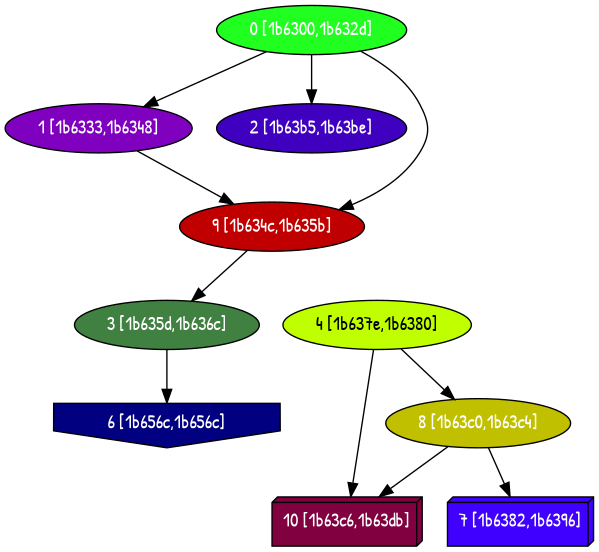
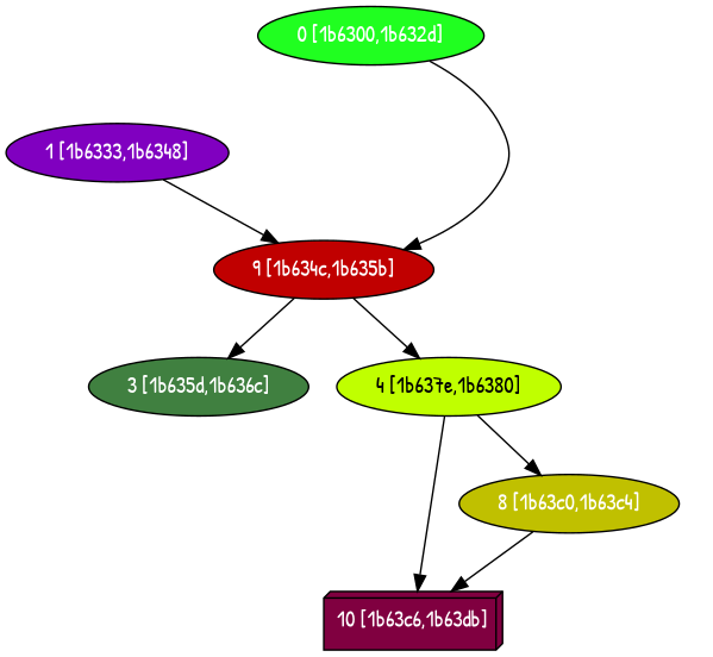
  digraph {
    fontname="Patrick Hand"
    node [fontcolor="#ffffff" fontname="Patrick Hand" shape=oval style=filled]
    edge [fontname="Patrick Hand"]
    n1 [fillcolor="#20FF20" label="0 [1b6300,1b632d]"]
    n2 [fillcolor="#8000C0" label="1 [1b6333,1b6348]"]
-   n3 [fillcolor="#4000C0" label="2 [1b63b5,1b63be]"]
    n4 [fillcolor="#C00000" label="9 [1b634c,1b635b]"]
    n5 [fillcolor="#408040" label="3 [1b635d,1b636c]"]
    n6 [fillcolor="#C0FF00" fontcolor="#000000" label="4 [1b637e,1b6380]"]
-   n7 [fillcolor="#000080" label="6 [1b656c,1b656c]" shape=invhouse]
    n8 [fillcolor="#C0C000" label="8 [1b63c0,1b63c4]"]
    n9 [fillcolor="#800040" label="10 [1b63c6,1b63db]" shape=box3d]
-   n10 [fillcolor="#4000FF" label="7 [1b6382,1b6396]" shape=box3d]
-   n1 -> n2
-   n1 -> n3
    n1 -> n4
    n2 -> n4
    n4 -> n5
-   n5 -> n7
+   n4 -> n6
    n6 -> n8
    n6 -> n9
    n8 -> n9
-   n8 -> n10
  }
